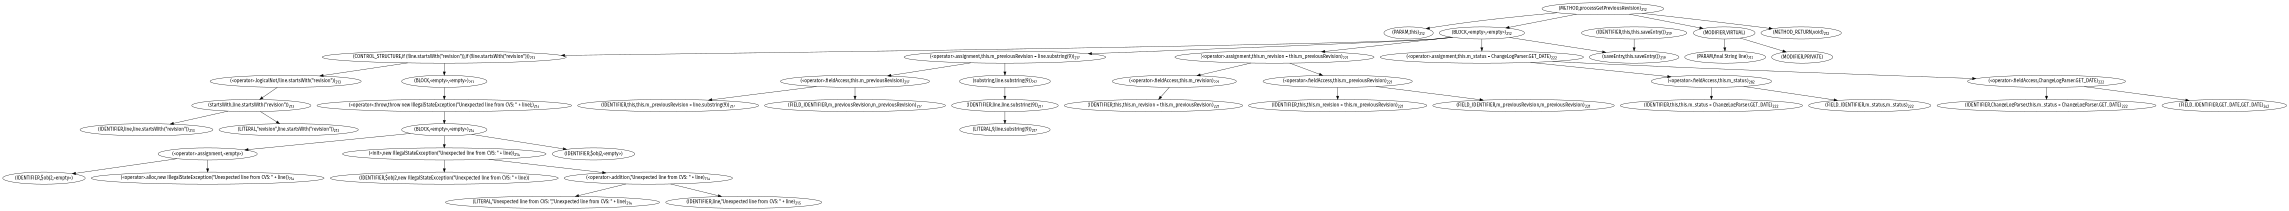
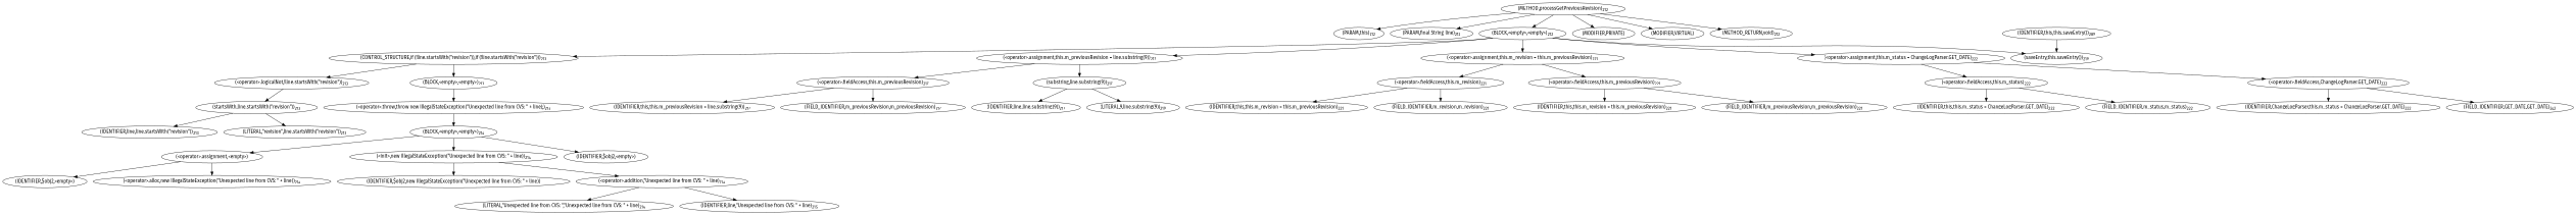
  digraph {
    fontname="Fira Sans"
    node [fontname="Fira Sans"]
    edge [fontname="Fira Sans"]
    n1 [label=<(METHOD,processGetPreviousRevision)<SUB>212</SUB>>]
    n2 [label=<(PARAM,this)<SUB>212</SUB>>]
    n3 [label=<(PARAM,final String line)<SUB>212</SUB>>]
    n4 [label=<(BLOCK,&lt;empty&gt;,&lt;empty&gt;)<SUB>212</SUB>>]
    n5 [label=<(MODIFIER,PRIVATE)>]
    n6 [label=<(MODIFIER,VIRTUAL)>]
    n7 [label=<(METHOD_RETURN,void)<SUB>212</SUB>>]
    n8 [label=<(CONTROL_STRUCTURE,if (!line.startsWith(&quot;revision&quot;)),if (!line.startsWith(&quot;revision&quot;)))<SUB>213</SUB>>]
    n9 [label=<(&lt;operator&gt;.assignment,this.m_previousRevision = line.substring(9))<SUB>217</SUB>>]
    n10 [label=<(saveEntry,this.saveEntry())<SUB>219</SUB>>]
    n11 [label=<(&lt;operator&gt;.assignment,this.m_revision = this.m_previousRevision)<SUB>221</SUB>>]
    n12 [label=<(&lt;operator&gt;.assignment,this.m_status = ChangeLogParser.GET_DATE)<SUB>222</SUB>>]
    n13 [label=<(&lt;operator&gt;.logicalNot,!line.startsWith(&quot;revision&quot;))<SUB>213</SUB>>]
    n14 [label=<(BLOCK,&lt;empty&gt;,&lt;empty&gt;)<SUB>213</SUB>>]
    n15 [label=<(&lt;operator&gt;.fieldAccess,this.m_previousRevision)<SUB>217</SUB>>]
    n16 [label=<(substring,line.substring(9))<SUB>217</SUB>>]
    n17 [label=<(&lt;operator&gt;.fieldAccess,this.m_revision)<SUB>221</SUB>>]
    n18 [label=<(&lt;operator&gt;.fieldAccess,this.m_previousRevision)<SUB>221</SUB>>]
-   n19 [label=<(&lt;operator&gt;.fieldAccess,this.m_status)<SUB>282</SUB>>]
+   n19 [label=<(&lt;operator&gt;.fieldAccess,this.m_status)<SUB>222</SUB>>]
    n20 [label=<(&lt;operator&gt;.fieldAccess,ChangeLogParser.GET_DATE)<SUB>222</SUB>>]
    n21 [label=<(startsWith,line.startsWith(&quot;revision&quot;))<SUB>213</SUB>>]
    n22 [label=<(&lt;operator&gt;.throw,throw new IllegalStateException(&quot;Unexpected line from CVS: &quot; + line);)<SUB>214</SUB>>]
    n23 [label=<(IDENTIFIER,line,line.startsWith(&quot;revision&quot;))<SUB>213</SUB>>]
    n24 [label=<(LITERAL,&quot;revision&quot;,line.startsWith(&quot;revision&quot;))<SUB>213</SUB>>]
    n25 [label=<(BLOCK,&lt;empty&gt;,&lt;empty&gt;)<SUB>214</SUB>>]
    n26 [label=<(&lt;operator&gt;.assignment,&lt;empty&gt;)>]
    n27 [label=<(&lt;init&gt;,new IllegalStateException(&quot;Unexpected line from CVS: &quot; + line))<SUB>214</SUB>>]
    n28 [label=<(IDENTIFIER,$obj2,&lt;empty&gt;)>]
    n29 [label=<(IDENTIFIER,$obj2,&lt;empty&gt;)>]
    n30 [label=<(&lt;operator&gt;.alloc,new IllegalStateException(&quot;Unexpected line from CVS: &quot; + line))<SUB>214</SUB>>]
    n31 [label=<(IDENTIFIER,$obj2,new IllegalStateException(&quot;Unexpected line from CVS: &quot; + line))>]
    n32 [label=<(&lt;operator&gt;.addition,&quot;Unexpected line from CVS: &quot; + line)<SUB>214</SUB>>]
    n33 [label=<(LITERAL,&quot;Unexpected line from CVS: &quot;,&quot;Unexpected line from CVS: &quot; + line)<SUB>214</SUB>>]
    n34 [label=<(IDENTIFIER,line,&quot;Unexpected line from CVS: &quot; + line)<SUB>215</SUB>>]
    n35 [label=<(IDENTIFIER,this,this.m_previousRevision = line.substring(9))<SUB>217</SUB>>]
    n36 [label=<(FIELD_IDENTIFIER,m_previousRevision,m_previousRevision)<SUB>217</SUB>>]
    n37 [label=<(IDENTIFIER,line,line.substring(9))<SUB>217</SUB>>]
-   n38 [label=<(LITERAL,9,line.substring(9))<SUB>217</SUB>>]
-   n39 [label=<(IDENTIFIER,this,this.saveEntry())<SUB>219</SUB>>]
+   n38 [label=<(LITERAL,9,line.substring(9))<SUB>219</SUB>>]
+   n39 [label=<(IDENTIFIER,this,this.saveEntry())<SUB>289</SUB>>]
    n40 [label=<(IDENTIFIER,this,this.m_revision = this.m_previousRevision)<SUB>221</SUB>>]
+   n41 [label=<(FIELD_IDENTIFIER,m_revision,m_revision)<SUB>221</SUB>>]
    n42 [label=<(IDENTIFIER,this,this.m_revision = this.m_previousRevision)<SUB>221</SUB>>]
    n43 [label=<(FIELD_IDENTIFIER,m_previousRevision,m_previousRevision)<SUB>221</SUB>>]
    n44 [label=<(IDENTIFIER,this,this.m_status = ChangeLogParser.GET_DATE)<SUB>222</SUB>>]
    n45 [label=<(FIELD_IDENTIFIER,m_status,m_status)<SUB>222</SUB>>]
    n46 [label=<(IDENTIFIER,ChangeLogParser,this.m_status = ChangeLogParser.GET_DATE)<SUB>222</SUB>>]
    n47 [label=<(FIELD_IDENTIFIER,GET_DATE,GET_DATE)<SUB>242</SUB>>]
    n1 -> n2
-   n6 -> n3
+   n1 -> n3
    n1 -> n4
-   n6 -> n5
+   n1 -> n5
    n1 -> n6
    n1 -> n7
    n4 -> n8
    n4 -> n9
    n4 -> n10
    n4 -> n11
    n4 -> n12
    n8 -> n13
    n8 -> n14
    n9 -> n15
    n9 -> n16
    n11 -> n17
    n11 -> n18
    n12 -> n19
    n12 -> n20
    n13 -> n21
    n14 -> n22
    n15 -> n35
    n15 -> n36
    n16 -> n37
-   n37 -> n38
+   n16 -> n38
    n17 -> n40
+   n17 -> n41
    n18 -> n42
    n18 -> n43
    n19 -> n44
    n19 -> n45
    n20 -> n46
    n20 -> n47
    n21 -> n23
    n21 -> n24
    n22 -> n25
    n25 -> n26
    n25 -> n27
    n25 -> n28
    n26 -> n29
    n26 -> n30
    n27 -> n31
    n27 -> n32
    n32 -> n33
    n32 -> n34
    n39 -> n10
  }
